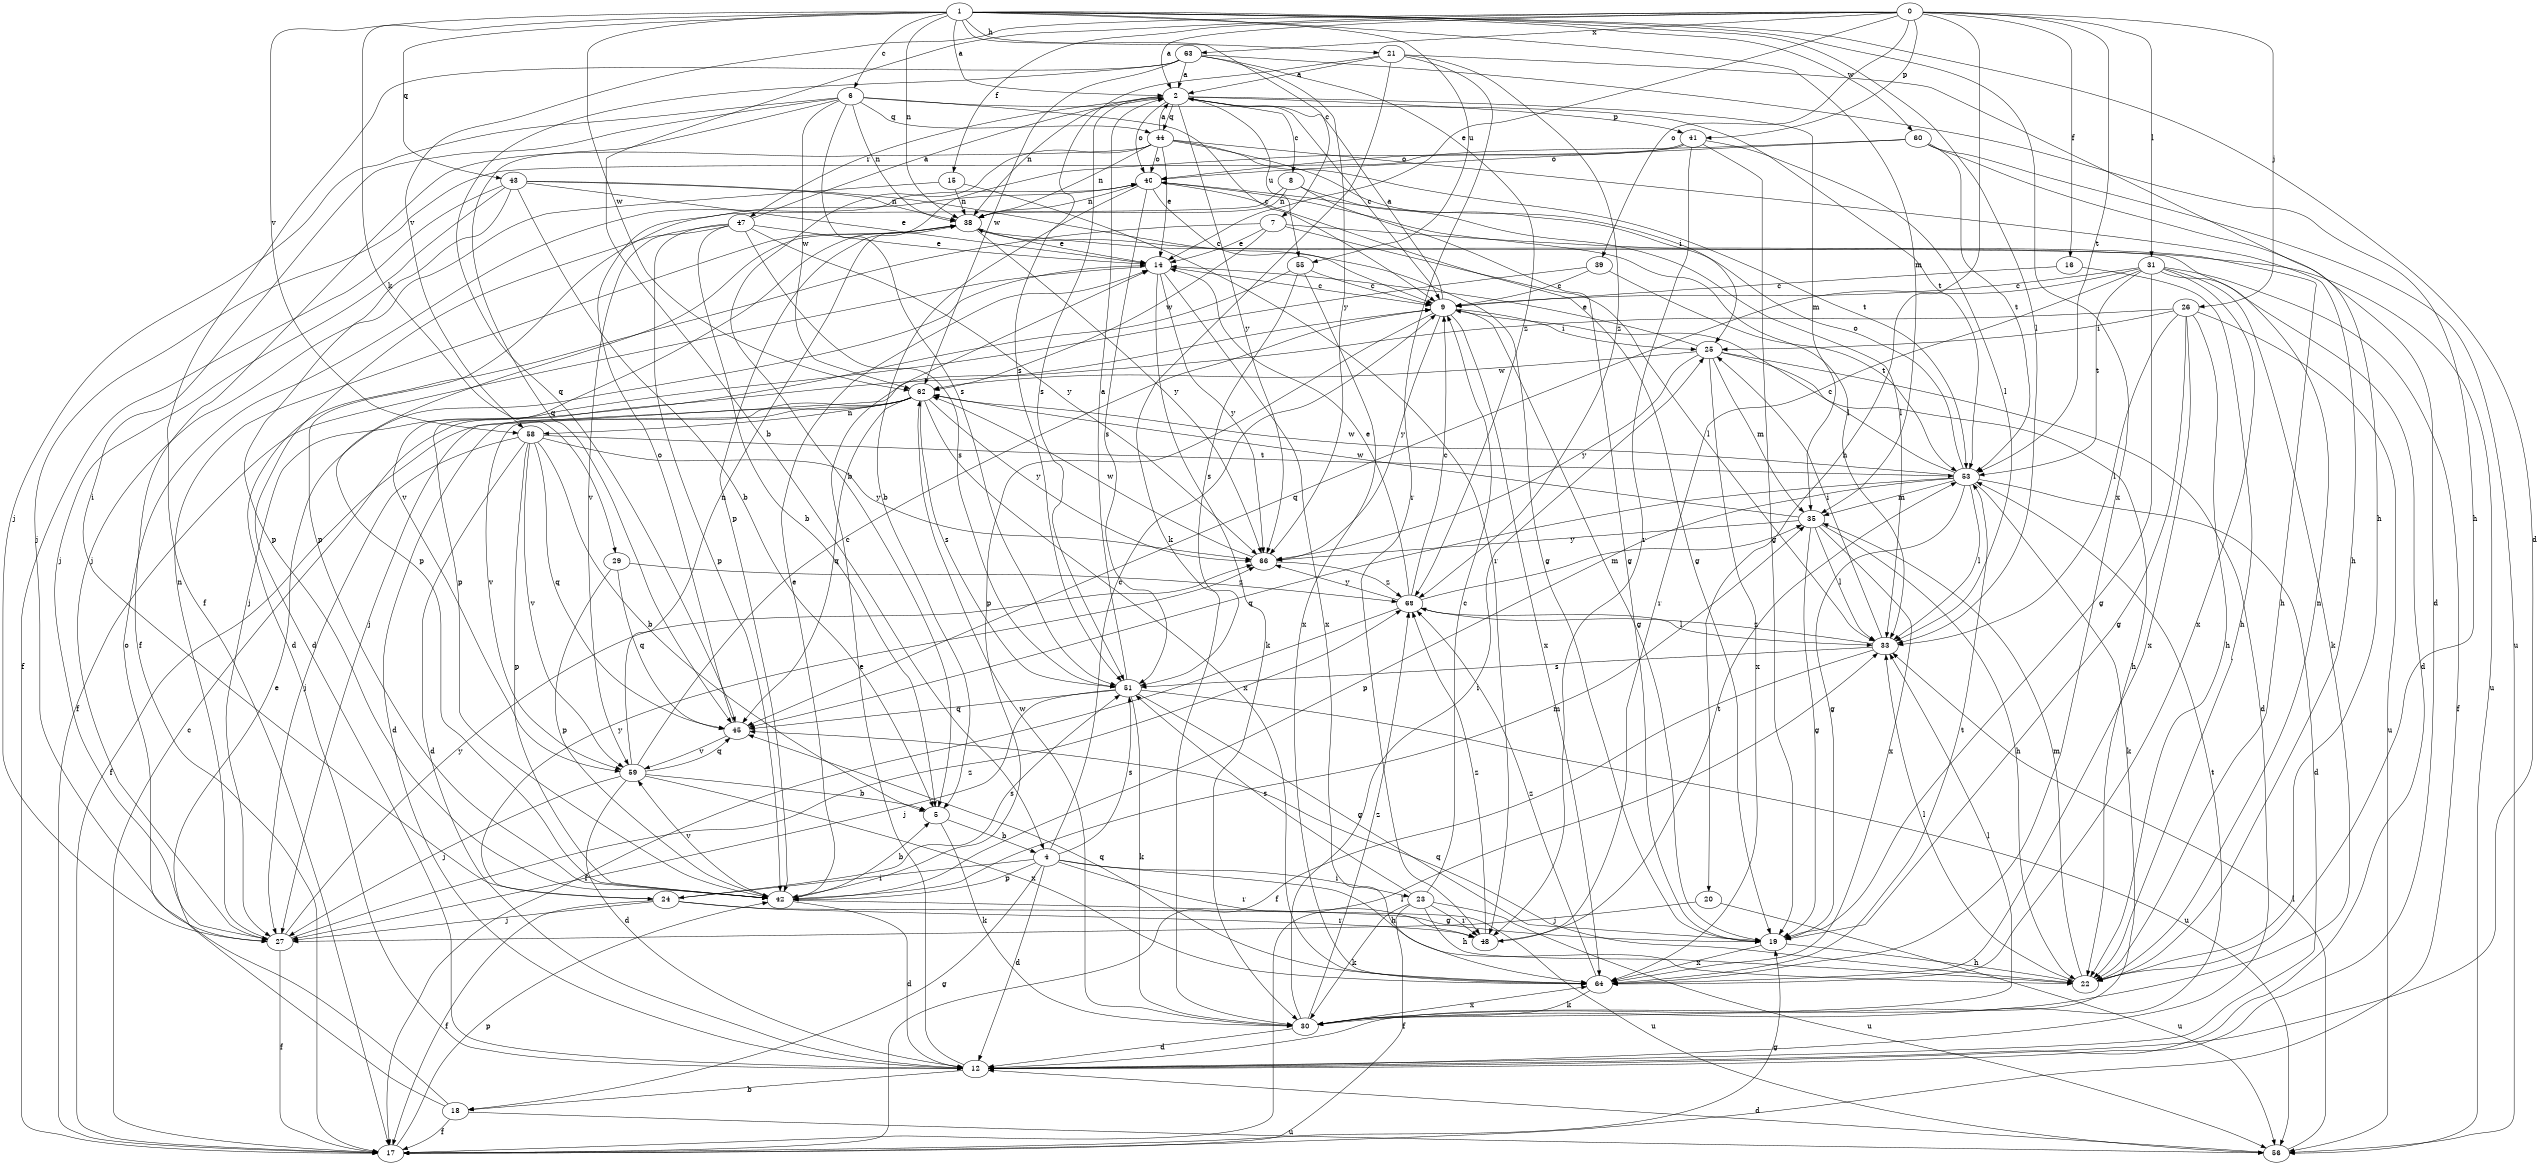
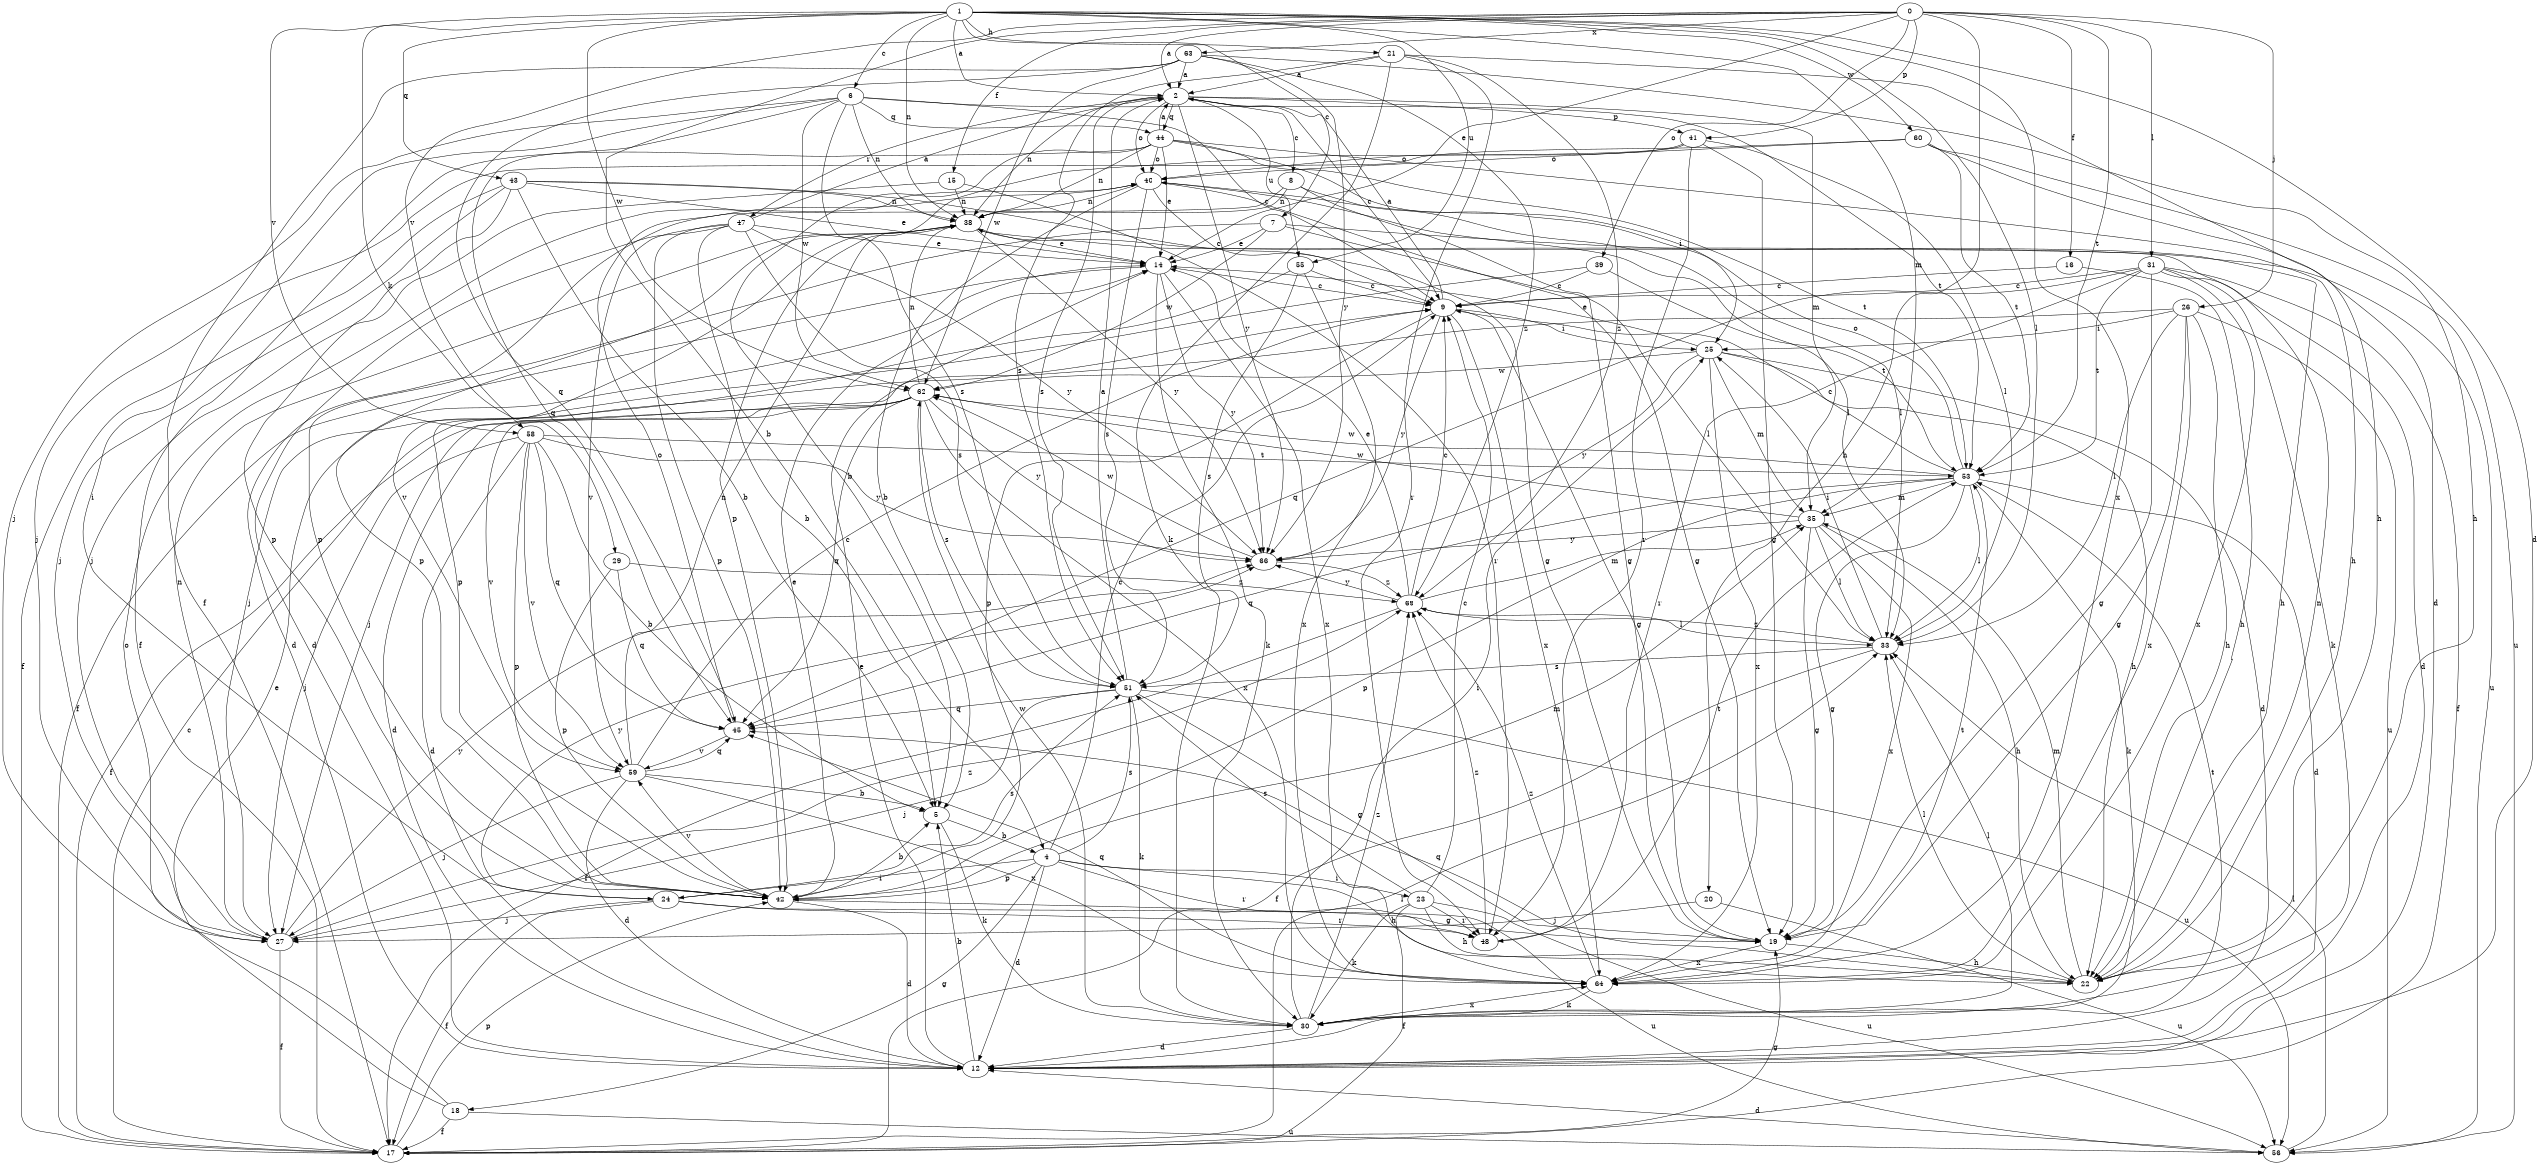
  strict digraph {
    0
    2
    4
    14
    15
    16
    20
    26
    31
    39
    41
    53
    58
    63
    35
    38
    55
    8
    9
    40
    44
    47
    51
    66
    12
    18
    22
    23
    24
    42
    48
    64
    30
    17
    27
    56
    33
    19
    25
    45
    62
    5
    59
    69
    1
    6
    7
    21
    29
    43
    60
    0 -> 2 [label=a]
    0 -> 4 [label=b]
    0 -> 14 [label=e]
    0 -> 15 [label=f]
    0 -> 16 [label=f]
    0 -> 20 [label=h]
    0 -> 26 [label=j]
    0 -> 31 [label=l]
    0 -> 39 [label=o]
    0 -> 41 [label=p]
    0 -> 53 [label=t]
    0 -> 58 [label=v]
    0 -> 63 [label=x]
    2 -> 41 [label=p]
    2 -> 35 [label=m]
    2 -> 38 [label=n]
    2 -> 55 [label=u]
    2 -> 8 [label=c]
    2 -> 9 [label=c]
    2 -> 40 [label=o]
    2 -> 44 [label=q]
    2 -> 47 [label=r]
    2 -> 51 [label=s]
    2 -> 66 [label=y]
    4 -> 9 [label=c]
    4 -> 51 [label=s]
    4 -> 12 [label=d]
    4 -> 18 [label=g]
    4 -> 22 [label=h]
    4 -> 23 [label=i]
    4 -> 24 [label=i]
    4 -> 42 [label=p]
    4 -> 48 [label=r]
    14 -> 9 [label=c]
    14 -> 66 [label=y]
    14 -> 64 [label=x]
    14 -> 30 [label=k]
    14 -> 17 [label=f]
    15 -> 38 [label=n]
    15 -> 48 [label=r]
    15 -> 27 [label=j]
    16 -> 9 [label=c]
    16 -> 22 [label=h]
    20 -> 27 [label=j]
    20 -> 56 [label=u]
    26 -> 22 [label=h]
    26 -> 64 [label=x]
    26 -> 27 [label=j]
    26 -> 56 [label=u]
    26 -> 33 [label=l]
    26 -> 19 [label=g]
    26 -> 25 [label=i]
    31 -> 53 [label=t]
    31 -> 9 [label=c]
    31 -> 12 [label=d]
    31 -> 48 [label=r]
    31 -> 64 [label=x]
    31 -> 30 [label=k]
    31 -> 17 [label=f]
    31 -> 19 [label=g]
    31 -> 45 [label=q]
    39 -> 53 [label=t]
    39 -> 9 [label=c]
    39 -> 27 [label=j]
    41 -> 40 [label=o]
    41 -> 42 [label=p]
    41 -> 48 [label=r]
    41 -> 33 [label=l]
    41 -> 19 [label=g]
    53 -> 35 [label=m]
    53 -> 9 [label=c]
    53 -> 40 [label=o]
    53 -> 12 [label=d]
    53 -> 42 [label=p]
    53 -> 30 [label=k]
    53 -> 33 [label=l]
    53 -> 19 [label=g]
    53 -> 45 [label=q]
    53 -> 62 [label=w]
    58 -> 53 [label=t]
    58 -> 66 [label=y]
    58 -> 12 [label=d]
    58 -> 42 [label=p]
    58 -> 27 [label=j]
    58 -> 45 [label=q]
    58 -> 5 [label=b]
    58 -> 59 [label=v]
    63 -> 2 [label=a]
    63 -> 66 [label=y]
    63 -> 22 [label=h]
    63 -> 17 [label=f]
    63 -> 45 [label=q]
    63 -> 62 [label=w]
    63 -> 69 [label=z]
    35 -> 66 [label=y]
    35 -> 22 [label=h]
    35 -> 64 [label=x]
    35 -> 33 [label=l]
    35 -> 19 [label=g]
    35 -> 62 [label=w]
    38 -> 14 [label=e]
    38 -> 66 [label=y]
    38 -> 42 [label=p]
    38 -> 56 [label=u]
    38 -> 59 [label=v]
    55 -> 9 [label=c]
    55 -> 51 [label=s]
    55 -> 42 [label=p]
    55 -> 64 [label=x]
    8 -> 38 [label=n]
    8 -> 42 [label=p]
    8 -> 33 [label=l]
    8 -> 19 [label=g]
    9 -> 2 [label=a]
    9 -> 66 [label=y]
    9 -> 42 [label=p]
    9 -> 64 [label=x]
    9 -> 19 [label=g]
    9 -> 25 [label=i]
    40 -> 38 [label=n]
    40 -> 9 [label=c]
    40 -> 51 [label=s]
    40 -> 33 [label=l]
    40 -> 19 [label=g]
    40 -> 5 [label=b]
    44 -> 2 [label=a]
    44 -> 14 [label=e]
    44 -> 53 [label=t]
    44 -> 38 [label=n]
    44 -> 40 [label=o]
    44 -> 22 [label=h]
    44 -> 17 [label=f]
    44 -> 25 [label=i]
    44 -> 5 [label=b]
    47 -> 2 [label=a]
    47 -> 14 [label=e]
    47 -> 51 [label=s]
    47 -> 66 [label=y]
    47 -> 12 [label=d]
    47 -> 42 [label=p]
    47 -> 5 [label=b]
    47 -> 59 [label=v]
    51 -> 2 [label=a]
    51 -> 30 [label=k]
    51 -> 27 [label=j]
    51 -> 56 [label=u]
    51 -> 19 [label=g]
    51 -> 45 [label=q]
    66 -> 62 [label=w]
    66 -> 69 [label=z]
    12 -> 14 [label=e]
    12 -> 53 [label=t]
-   12 -> 18 [label=b]
+   12 -> 5 [label=b]
    18 -> 14 [label=e]
    18 -> 40 [label=o]
    18 -> 17 [label=f]
    18 -> 56 [label=u]
    22 -> 35 [label=m]
    22 -> 38 [label=n]
    22 -> 33 [label=l]
    22 -> 45 [label=q]
    23 -> 9 [label=c]
    23 -> 51 [label=s]
    23 -> 22 [label=h]
    23 -> 48 [label=r]
    23 -> 30 [label=k]
    23 -> 17 [label=f]
    23 -> 56 [label=u]
    24 -> 51 [label=s]
    24 -> 66 [label=y]
    24 -> 48 [label=r]
    24 -> 17 [label=f]
    24 -> 27 [label=j]
    24 -> 56 [label=u]
    42 -> 14 [label=e]
    42 -> 35 [label=m]
    42 -> 12 [label=d]
    42 -> 19 [label=g]
    42 -> 5 [label=b]
    42 -> 59 [label=v]
    48 -> 53 [label=t]
    48 -> 69 [label=z]
    64 -> 53 [label=t]
    64 -> 30 [label=k]
    64 -> 45 [label=q]
    64 -> 69 [label=z]
    30 -> 12 [label=d]
    30 -> 64 [label=x]
    30 -> 33 [label=l]
    30 -> 25 [label=i]
    30 -> 62 [label=w]
    30 -> 69 [label=z]
    17 -> 9 [label=c]
    17 -> 42 [label=p]
    17 -> 33 [label=l]
    17 -> 19 [label=g]
    27 -> 38 [label=n]
    27 -> 66 [label=y]
    27 -> 17 [label=f]
    27 -> 69 [label=z]
    56 -> 12 [label=d]
    56 -> 33 [label=l]
    33 -> 51 [label=s]
    33 -> 17 [label=f]
    33 -> 25 [label=i]
    33 -> 69 [label=z]
    19 -> 22 [label=h]
    19 -> 64 [label=x]
    25 -> 14 [label=e]
    25 -> 35 [label=m]
    25 -> 66 [label=y]
    25 -> 12 [label=d]
    25 -> 22 [label=h]
    25 -> 64 [label=x]
    25 -> 62 [label=w]
    45 -> 40 [label=o]
    45 -> 59 [label=v]
-   62 -> 58 [label=n]
+   62 -> 38 [label=n]
    62 -> 51 [label=s]
    62 -> 66 [label=y]
    62 -> 12 [label=d]
    62 -> 64 [label=x]
    62 -> 17 [label=f]
    62 -> 45 [label=q]
    62 -> 59 [label=v]
    5 -> 4 [label=b]
    5 -> 30 [label=k]
    59 -> 38 [label=n]
    59 -> 9 [label=c]
    59 -> 12 [label=d]
    59 -> 64 [label=x]
    59 -> 27 [label=j]
    59 -> 45 [label=q]
    59 -> 5 [label=b]
    69 -> 14 [label=e]
    69 -> 35 [label=m]
    69 -> 9 [label=c]
    69 -> 66 [label=y]
    69 -> 17 [label=f]
    69 -> 33 [label=l]
    1 -> 2 [label=a]
    1 -> 58 [label=v]
    1 -> 35 [label=m]
    1 -> 38 [label=n]
    1 -> 55 [label=u]
    1 -> 12 [label=d]
    1 -> 64 [label=x]
    1 -> 33 [label=l]
    1 -> 62 [label=w]
    1 -> 6 [label=c]
    1 -> 7 [label=c]
    1 -> 21 [label=h]
    1 -> 29 [label=k]
    1 -> 43 [label=q]
    1 -> 60 [label=w]
    6 -> 53 [label=t]
    6 -> 38 [label=n]
    6 -> 9 [label=c]
    6 -> 44 [label=q]
    6 -> 51 [label=s]
    6 -> 24 [label=i]
    6 -> 27 [label=j]
    6 -> 45 [label=q]
    6 -> 62 [label=w]
    7 -> 14 [label=e]
    7 -> 12 [label=d]
    7 -> 22 [label=h]
    7 -> 33 [label=l]
    7 -> 62 [label=w]
    21 -> 2 [label=a]
    21 -> 51 [label=s]
    21 -> 22 [label=h]
    21 -> 48 [label=r]
    21 -> 30 [label=k]
    21 -> 69 [label=z]
    29 -> 42 [label=p]
    29 -> 45 [label=q]
    29 -> 69 [label=z]
    43 -> 14 [label=e]
    43 -> 38 [label=n]
    43 -> 42 [label=p]
    43 -> 17 [label=f]
    43 -> 27 [label=j]
    43 -> 19 [label=g]
    43 -> 5 [label=b]
    60 -> 53 [label=t]
    60 -> 40 [label=o]
    60 -> 12 [label=d]
    60 -> 27 [label=j]
    60 -> 56 [label=u]
  }
